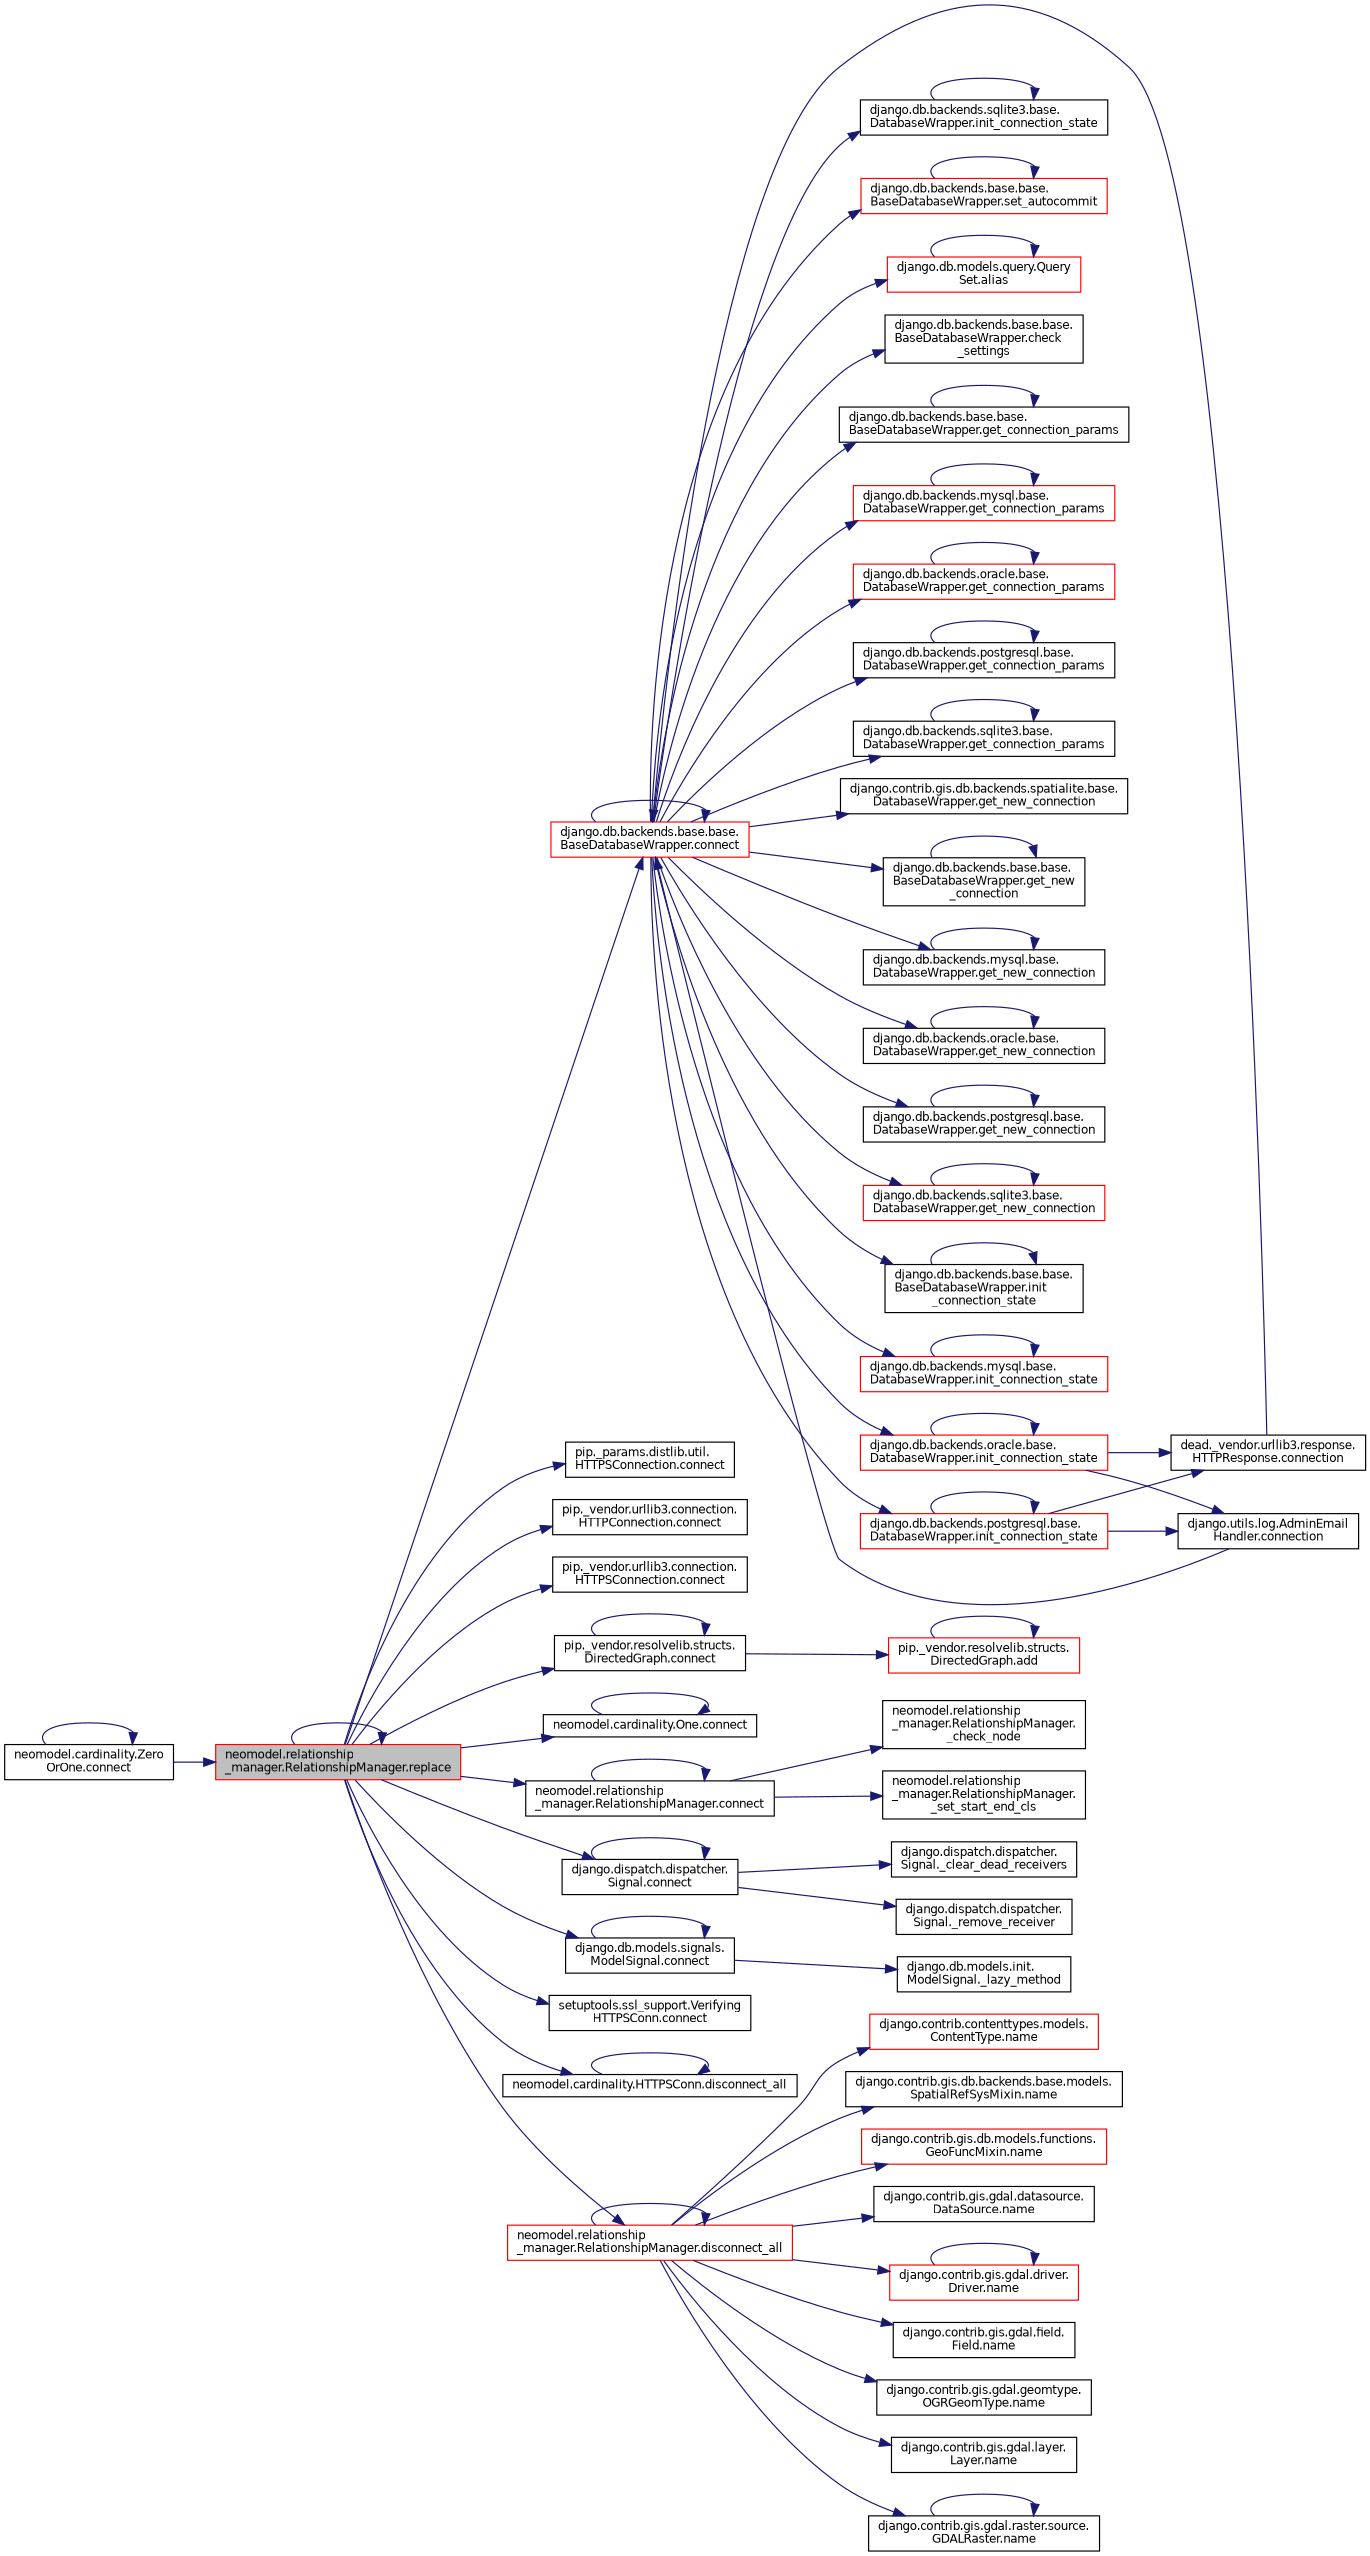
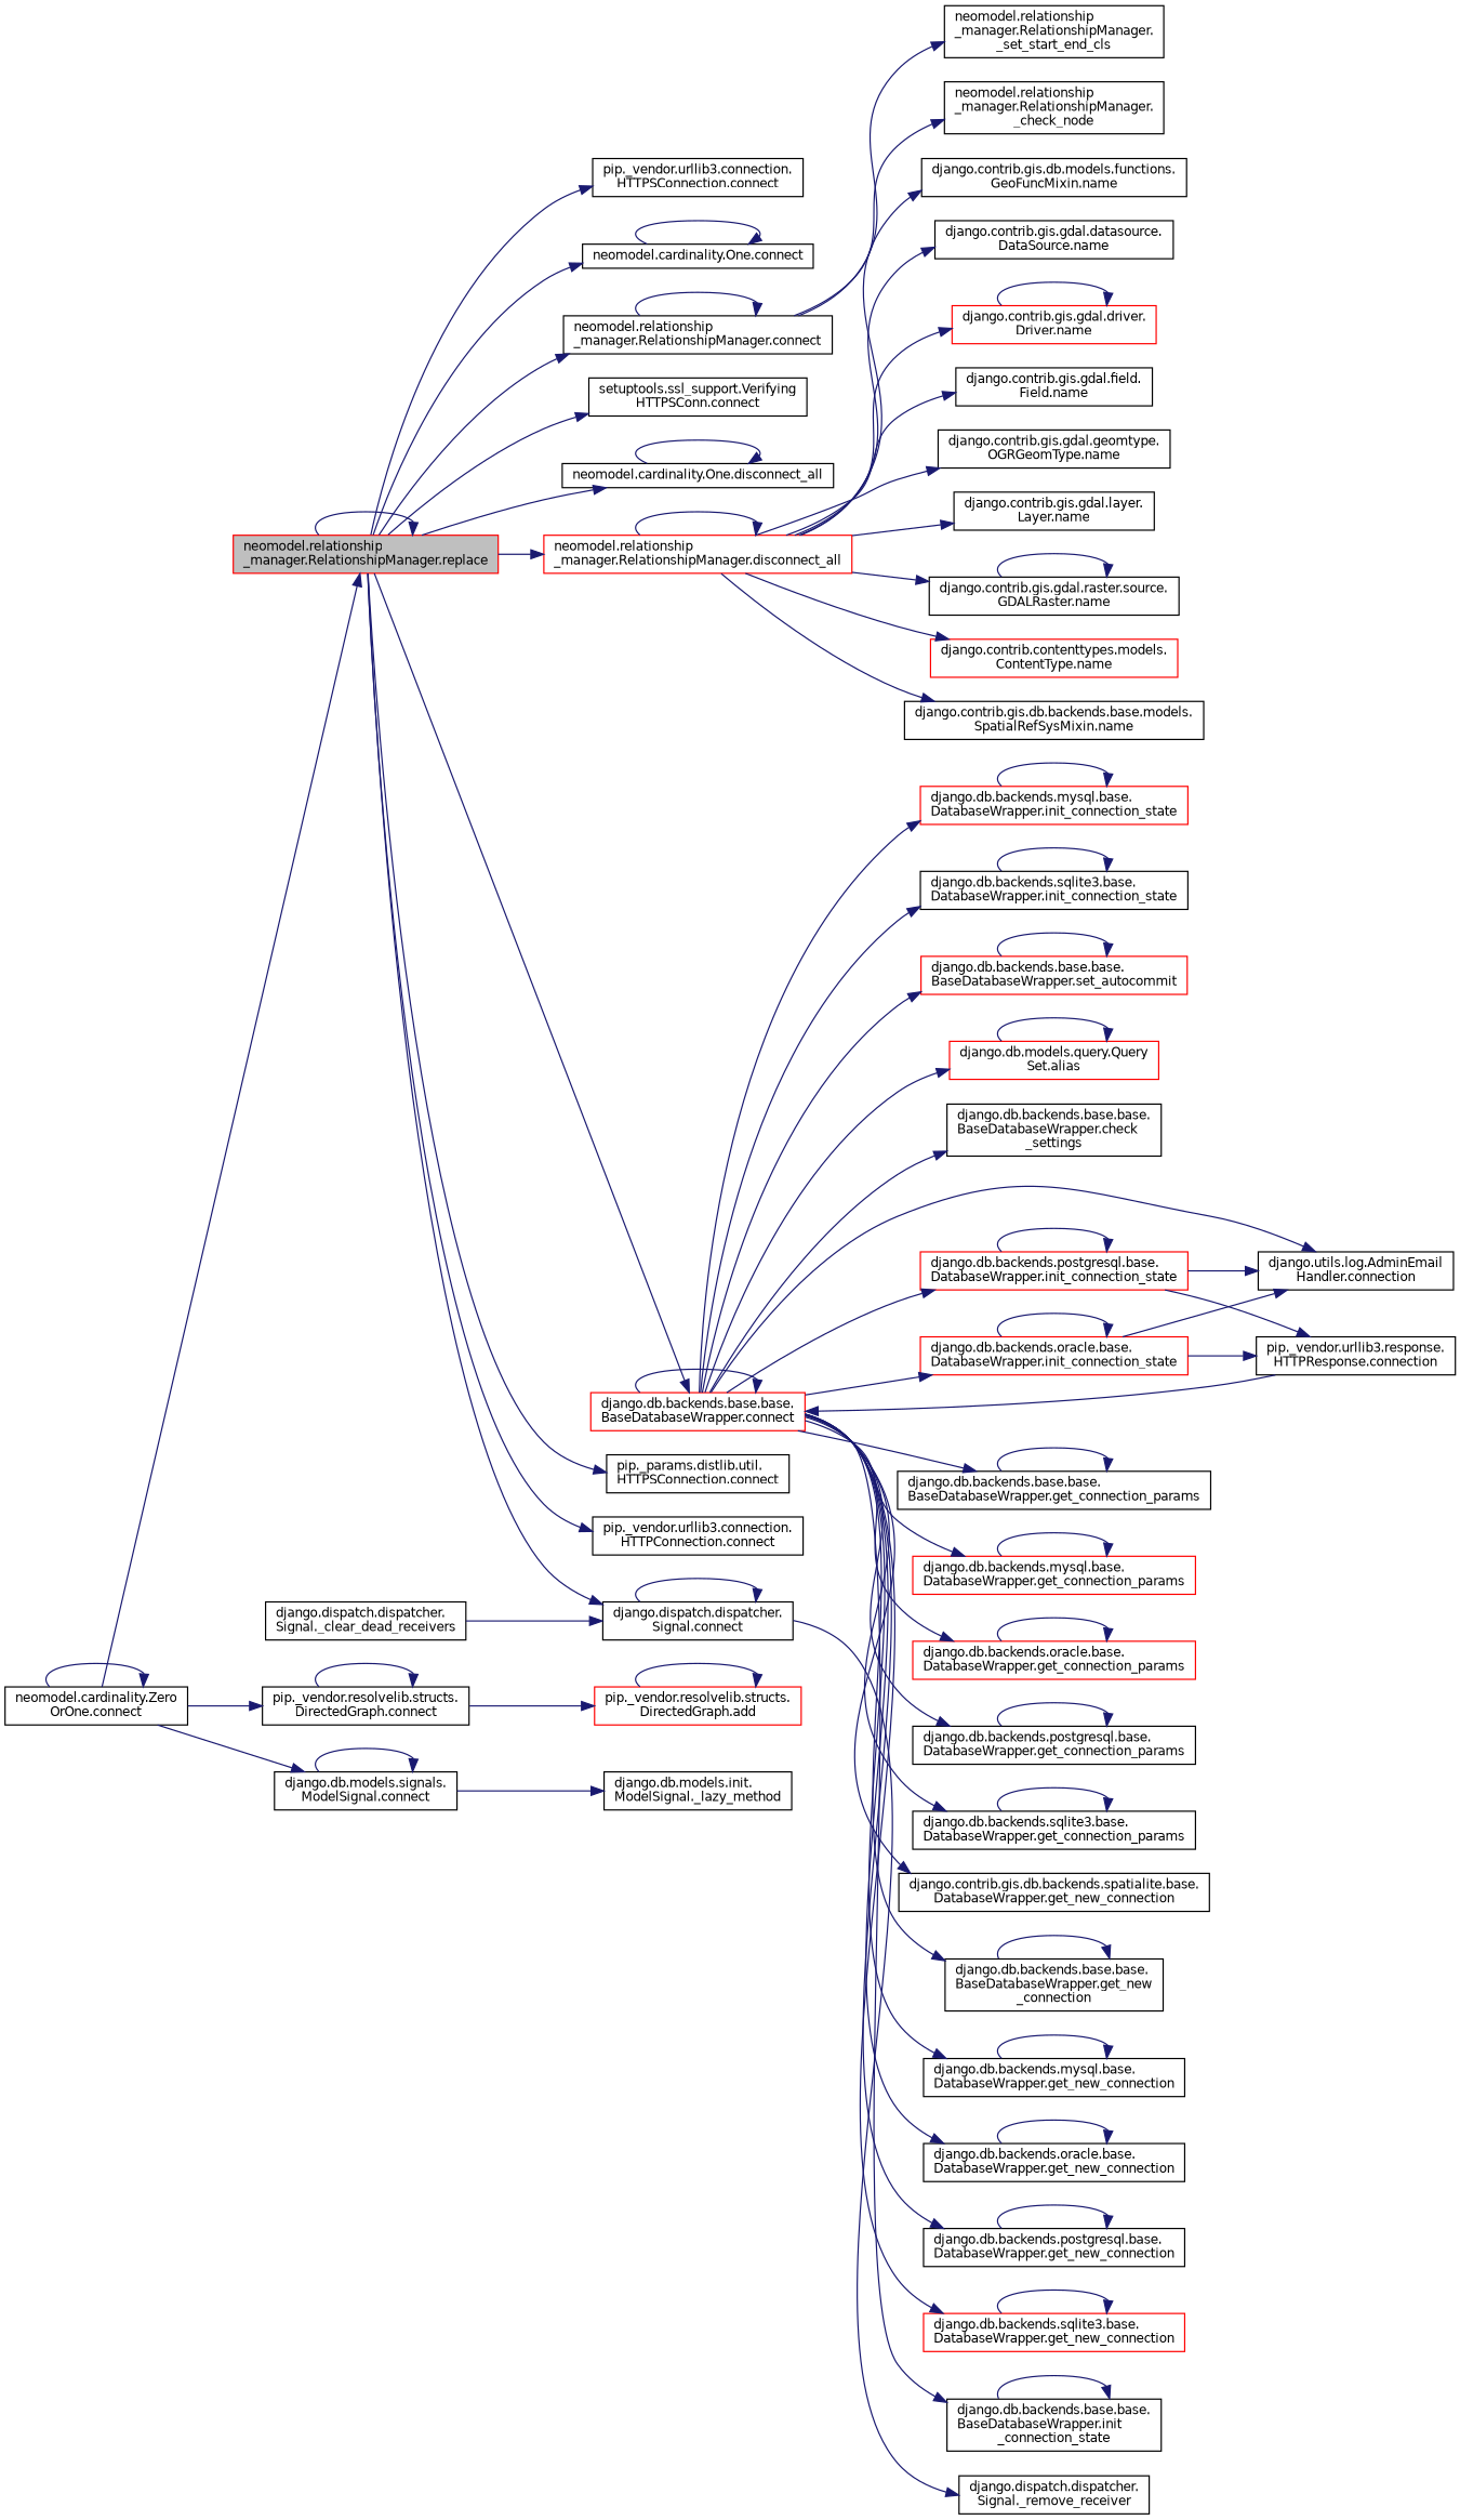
  digraph {
    rankdir=LR
    node [color=black fillcolor=white fontname=Helvetica fontsize=10 shape=record style=filled]
    edge [color=midnightblue fontname=Helvetica fontsize=10 labelfontname=Helvetica labelfontsize=10 style=solid]
    n1 [color=red fillcolor=grey75 fontcolor=black height=0.2 label="neomodel.relationship\l_manager.RelationshipManager.replace" width=0.4]
    n2 [color=red height=0.2 label="django.db.backends.base.base.\lBaseDatabaseWrapper.connect" width=0.4]
    n3 [height=0.2 label="pip._params.distlib.util.\lHTTPSConnection.connect" width=0.4]
    n4 [height=0.2 label="pip._vendor.urllib3.connection.\lHTTPConnection.connect" width=0.4]
    n5 [height=0.2 label="pip._vendor.urllib3.connection.\lHTTPSConnection.connect" width=0.4]
    n6 [height=0.2 label="pip._vendor.resolvelib.structs.\lDirectedGraph.connect" width=0.4]
    n7 [height=0.2 label="neomodel.cardinality.One.connect" width=0.4]
    n8 [height=0.2 label="neomodel.relationship\l_manager.RelationshipManager.connect" width=0.4]
    n9 [height=0.2 label="django.dispatch.dispatcher.\lSignal.connect" width=0.4]
    n10 [height=0.2 label="django.db.models.signals.\lModelSignal.connect" width=0.4]
    n11 [height=0.2 label="setuptools.ssl_support.Verifying\lHTTPSConn.connect" width=0.4]
-   n12 [height=0.2 label="neomodel.cardinality.HTTPSConn.disconnect_all" width=0.4]
+   n12 [height=0.2 label="neomodel.cardinality.One.disconnect_all" width=0.4]
    n13 [color=red height=0.2 label="neomodel.relationship\l_manager.RelationshipManager.disconnect_all" width=0.4]
    n14 [color=red height=0.2 label="django.db.models.query.Query\lSet.alias" width=0.4]
    n15 [height=0.2 label="django.db.backends.base.base.\lBaseDatabaseWrapper.check\l_settings" width=0.4]
    n16 [height=0.2 label="django.utils.log.AdminEmail\lHandler.connection" width=0.4]
    n17 [height=0.2 label="django.db.backends.base.base.\lBaseDatabaseWrapper.get_connection_params" width=0.4]
    n18 [color=red height=0.2 label="django.db.backends.mysql.base.\lDatabaseWrapper.get_connection_params" width=0.4]
    n19 [color=red height=0.2 label="django.db.backends.oracle.base.\lDatabaseWrapper.get_connection_params" width=0.4]
    n20 [height=0.2 label="django.db.backends.postgresql.base.\lDatabaseWrapper.get_connection_params" width=0.4]
    n21 [height=0.2 label="django.db.backends.sqlite3.base.\lDatabaseWrapper.get_connection_params" width=0.4]
    n22 [height=0.2 label="django.contrib.gis.db.backends.spatialite.base.\lDatabaseWrapper.get_new_connection" width=0.4]
    n23 [height=0.2 label="django.db.backends.base.base.\lBaseDatabaseWrapper.get_new\l_connection" width=0.4]
    n24 [height=0.2 label="django.db.backends.mysql.base.\lDatabaseWrapper.get_new_connection" width=0.4]
    n25 [height=0.2 label="django.db.backends.oracle.base.\lDatabaseWrapper.get_new_connection" width=0.4]
    n26 [height=0.2 label="django.db.backends.postgresql.base.\lDatabaseWrapper.get_new_connection" width=0.4]
    n27 [color=red height=0.2 label="django.db.backends.sqlite3.base.\lDatabaseWrapper.get_new_connection" width=0.4]
    n28 [height=0.2 label="django.db.backends.base.base.\lBaseDatabaseWrapper.init\l_connection_state" width=0.4]
    n29 [color=red height=0.2 label="django.db.backends.mysql.base.\lDatabaseWrapper.init_connection_state" width=0.4]
    n30 [color=red height=0.2 label="django.db.backends.oracle.base.\lDatabaseWrapper.init_connection_state" width=0.4]
    n31 [color=red height=0.2 label="django.db.backends.postgresql.base.\lDatabaseWrapper.init_connection_state" width=0.4]
    n32 [height=0.2 label="django.db.backends.sqlite3.base.\lDatabaseWrapper.init_connection_state" width=0.4]
    n33 [color=red height=0.2 label="django.db.backends.base.base.\lBaseDatabaseWrapper.set_autocommit" width=0.4]
    n34 [color=red height=0.2 label="pip._vendor.resolvelib.structs.\lDirectedGraph.add" width=0.4]
    n35 [height=0.2 label="neomodel.cardinality.Zero\lOrOne.connect" width=0.4]
    n36 [height=0.2 label="neomodel.relationship\l_manager.RelationshipManager.\l_check_node" width=0.4]
    n37 [height=0.2 label="neomodel.relationship\l_manager.RelationshipManager.\l_set_start_end_cls" width=0.4]
    n38 [height=0.2 label="django.dispatch.dispatcher.\lSignal._clear_dead_receivers" width=0.4]
    n39 [height=0.2 label="django.dispatch.dispatcher.\lSignal._remove_receiver" width=0.4]
    n40 [height=0.2 label="django.db.models.init.\lModelSignal._lazy_method" width=0.4]
    n41 [color=red height=0.2 label="django.contrib.contenttypes.models.\lContentType.name" width=0.4]
    n42 [height=0.2 label="django.contrib.gis.db.backends.base.models.\lSpatialRefSysMixin.name" width=0.4]
-   n43 [color=red height=0.2 label="django.contrib.gis.db.models.functions.\lGeoFuncMixin.name" width=0.4]
+   n43 [height=0.2 label="django.contrib.gis.db.models.functions.\lGeoFuncMixin.name" width=0.4]
    n44 [height=0.2 label="django.contrib.gis.gdal.datasource.\lDataSource.name" width=0.4]
    n45 [color=red height=0.2 label="django.contrib.gis.gdal.driver.\lDriver.name" width=0.4]
    n46 [height=0.2 label="django.contrib.gis.gdal.field.\lField.name" width=0.4]
    n47 [height=0.2 label="django.contrib.gis.gdal.geomtype.\lOGRGeomType.name" width=0.4]
    n48 [height=0.2 label="django.contrib.gis.gdal.layer.\lLayer.name" width=0.4]
    n49 [height=0.2 label="django.contrib.gis.gdal.raster.source.\lGDALRaster.name" width=0.4]
-   n50 [height=0.2 label="dead._vendor.urllib3.response.\lHTTPResponse.connection" width=0.4]
+   n50 [height=0.2 label="pip._vendor.urllib3.response.\lHTTPResponse.connection" width=0.4]
    n1 -> n1
    n1 -> n2
    n1 -> n3
    n1 -> n4
    n1 -> n5
-   n1 -> n6
+   n35 -> n6
    n1 -> n7
    n1 -> n8
    n1 -> n9
-   n1 -> n10
+   n35 -> n10
    n1 -> n11
    n1 -> n12
    n1 -> n13
    n2 -> n2
    n2 -> n14
    n2 -> n15
-   n16 -> n2
+   n2 -> n16
    n2 -> n17
    n2 -> n18
    n2 -> n19
    n2 -> n20
    n2 -> n21
    n2 -> n22
    n2 -> n23
    n2 -> n24
    n2 -> n25
    n2 -> n26
    n2 -> n27
    n2 -> n28
    n2 -> n29
    n2 -> n30
    n2 -> n31
    n2 -> n32
    n2 -> n33
    n6 -> n6
    n6 -> n34
    n7 -> n7
    n8 -> n8
    n8 -> n36
    n8 -> n37
    n9 -> n9
-   n9 -> n38
+   n38 -> n9
    n9 -> n39
    n10 -> n10
    n10 -> n40
    n12 -> n12
    n13 -> n13
    n13 -> n41
    n13 -> n42
    n13 -> n43
    n13 -> n44
    n13 -> n45
    n13 -> n46
    n13 -> n47
    n13 -> n48
    n13 -> n49
    n14 -> n14
    n17 -> n17
    n18 -> n18
    n19 -> n19
    n20 -> n20
    n21 -> n21
    n23 -> n23
    n24 -> n24
    n25 -> n25
    n26 -> n26
    n27 -> n27
    n28 -> n28
    n29 -> n29
    n30 -> n16
    n30 -> n30
    n30 -> n50
    n31 -> n16
    n31 -> n31
    n31 -> n50
    n32 -> n32
    n33 -> n33
    n34 -> n34
    n35 -> n1
    n35 -> n35
    n45 -> n45
    n49 -> n49
    n50 -> n2
  }
